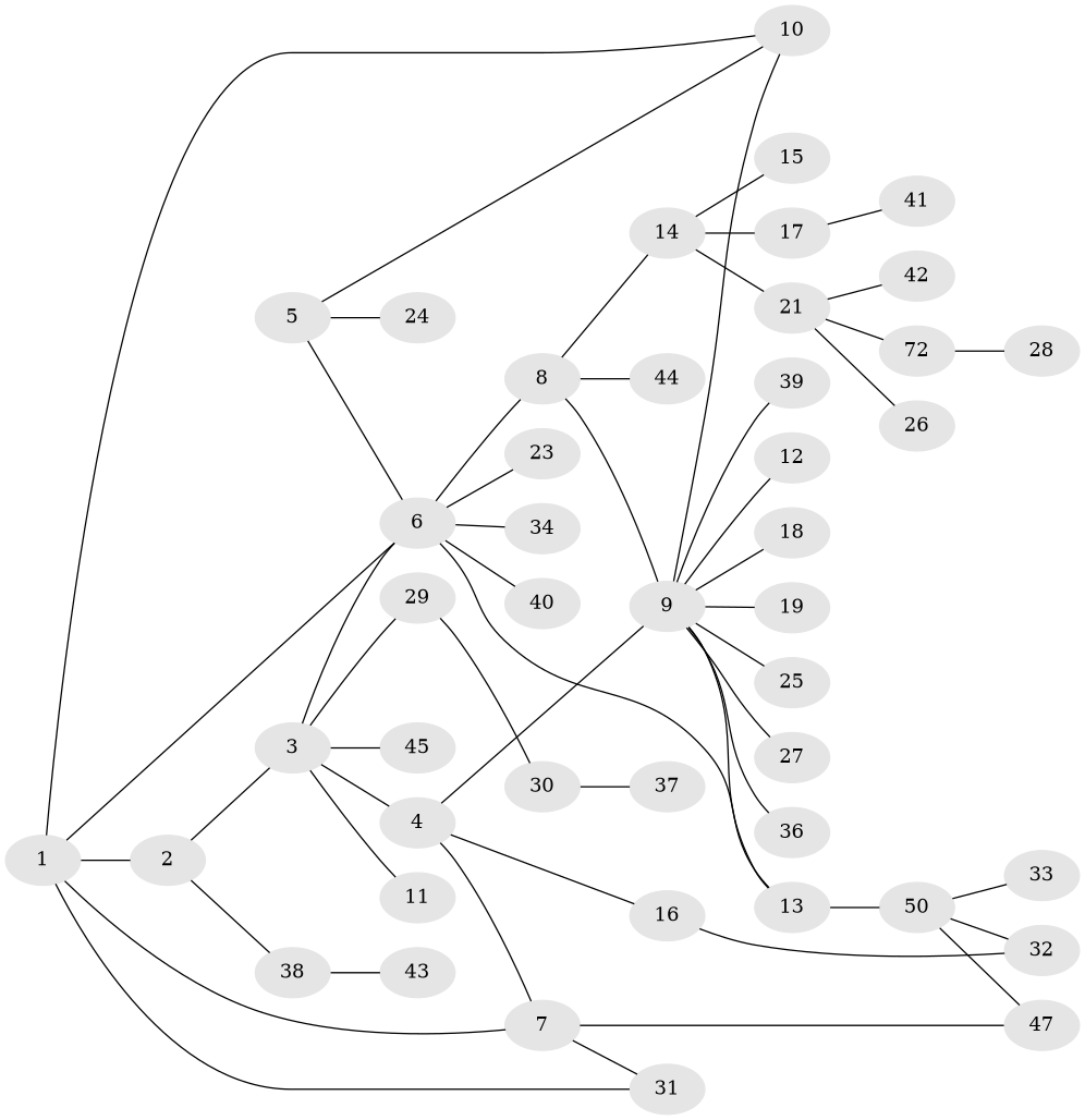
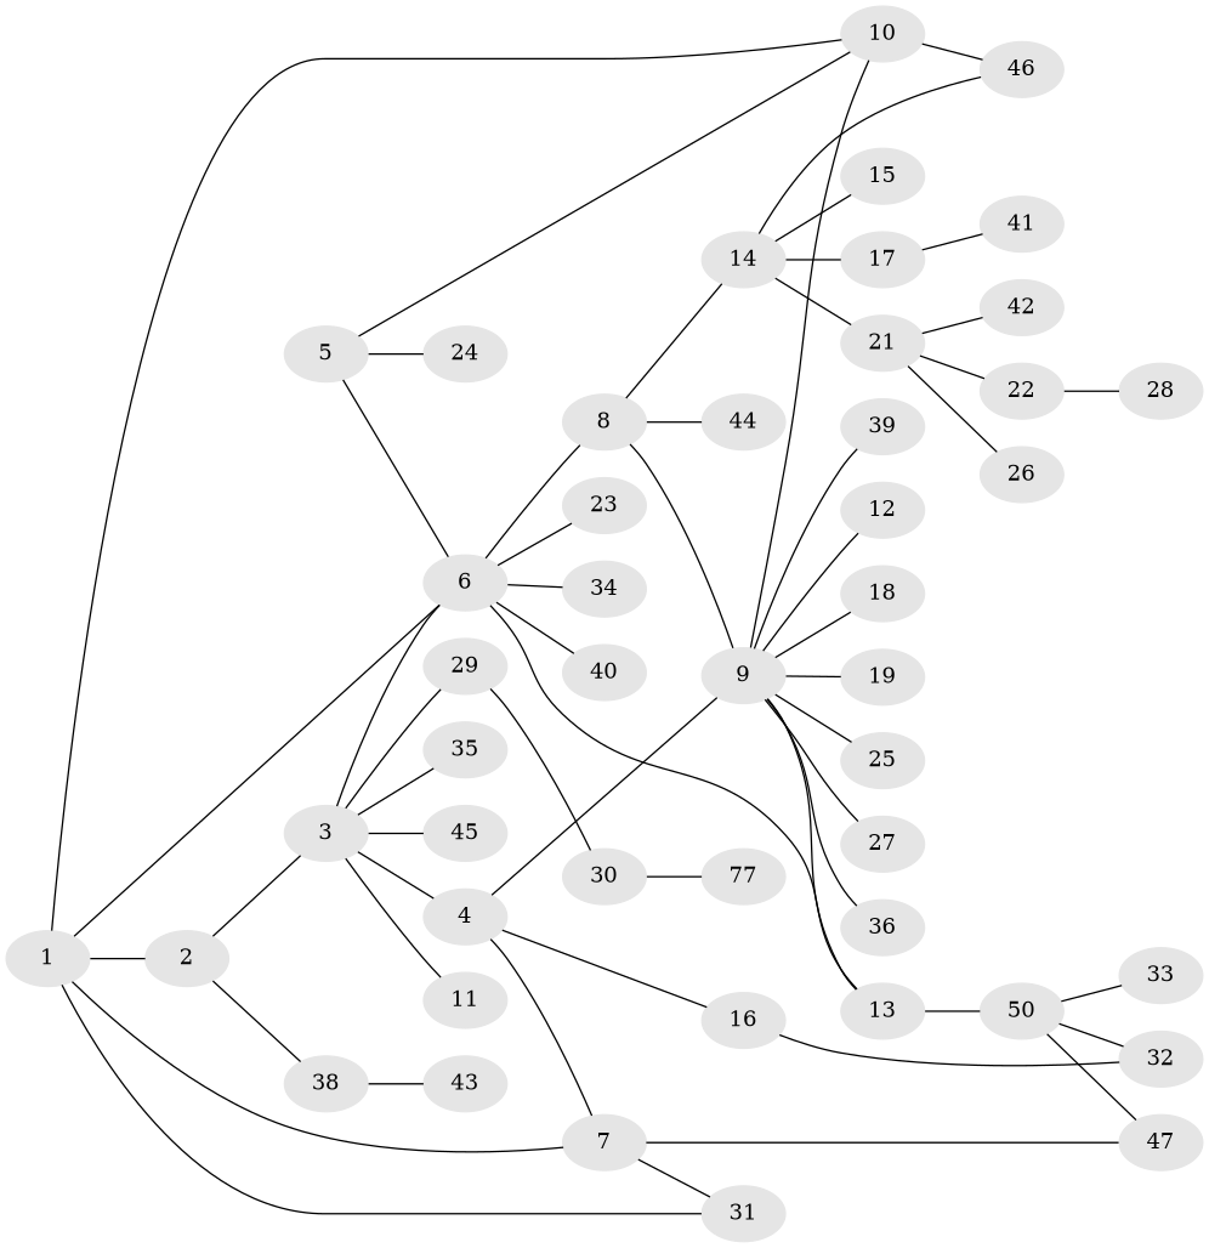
  graph {
    rankdir=LR
    node [color=gray90 style=filled]
    1
    2
    6
    7
    10
    31
    3
    38
    8
    13
    23
    34
    40
    47
+   46
    4
    11
    29
+   35
    45
    43
    9
    16
    30
    12
    18
    19
    25
    27
    36
    39
    32
    5
    24
    14
    44
    n37 [label=50]
    15
    17
    21
    33
    41
-   22 [label=72]
+   22
    26
    42
    28
-   37
+   37 [label=77]
    1 -- 2
    1 -- 6
    1 -- 7
    1 -- 10
    1 -- 31
    2 -- 3
    2 -- 38
    6 -- 8
    6 -- 13
    6 -- 23
    6 -- 34
    6 -- 40
    7 -- 31
    7 -- 47
+   10 -- 46
    3 -- 6
    3 -- 4
    3 -- 11
    3 -- 29
+   3 -- 35
    3 -- 45
    38 -- 43
    8 -- 9
    8 -- 14
    8 -- 44
    13 -- n37
    4 -- 7
    4 -- 9
    4 -- 16
    29 -- 30
    9 -- 10
    9 -- 13
    9 -- 12
    9 -- 18
    9 -- 19
    9 -- 25
    9 -- 27
    9 -- 36
    9 -- 39
    16 -- 32
    30 -- 37
    5 -- 6
    5 -- 10
    5 -- 24
+   14 -- 46
    14 -- 15
    14 -- 17
    14 -- 21
    n37 -- 47
    n37 -- 32
    n37 -- 33
    17 -- 41
    21 -- 22
    21 -- 26
    21 -- 42
    22 -- 28
  }
